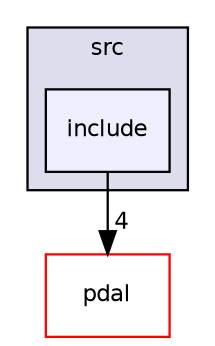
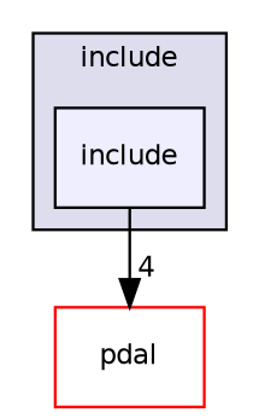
  digraph {
    compound=true
    node [fontname=Helvetica fontsize=10 shape=box style=filled]
    n1 [fillcolor="#eeeeff" label=include pencolor=black]
    n2 [color=red fillcolor=white label=pdal]
    subgraph cluster_1 {
      bgcolor="#ddddee"
      fontname=Helvetica
      fontsize=10
-     label=src
+     label=include
      pencolor=black
      n1
    }
    n1 -> n2 [headlabel=4 labeldistance=1.5 labelfontname=Helvetica labelfontsize=10]
  }
